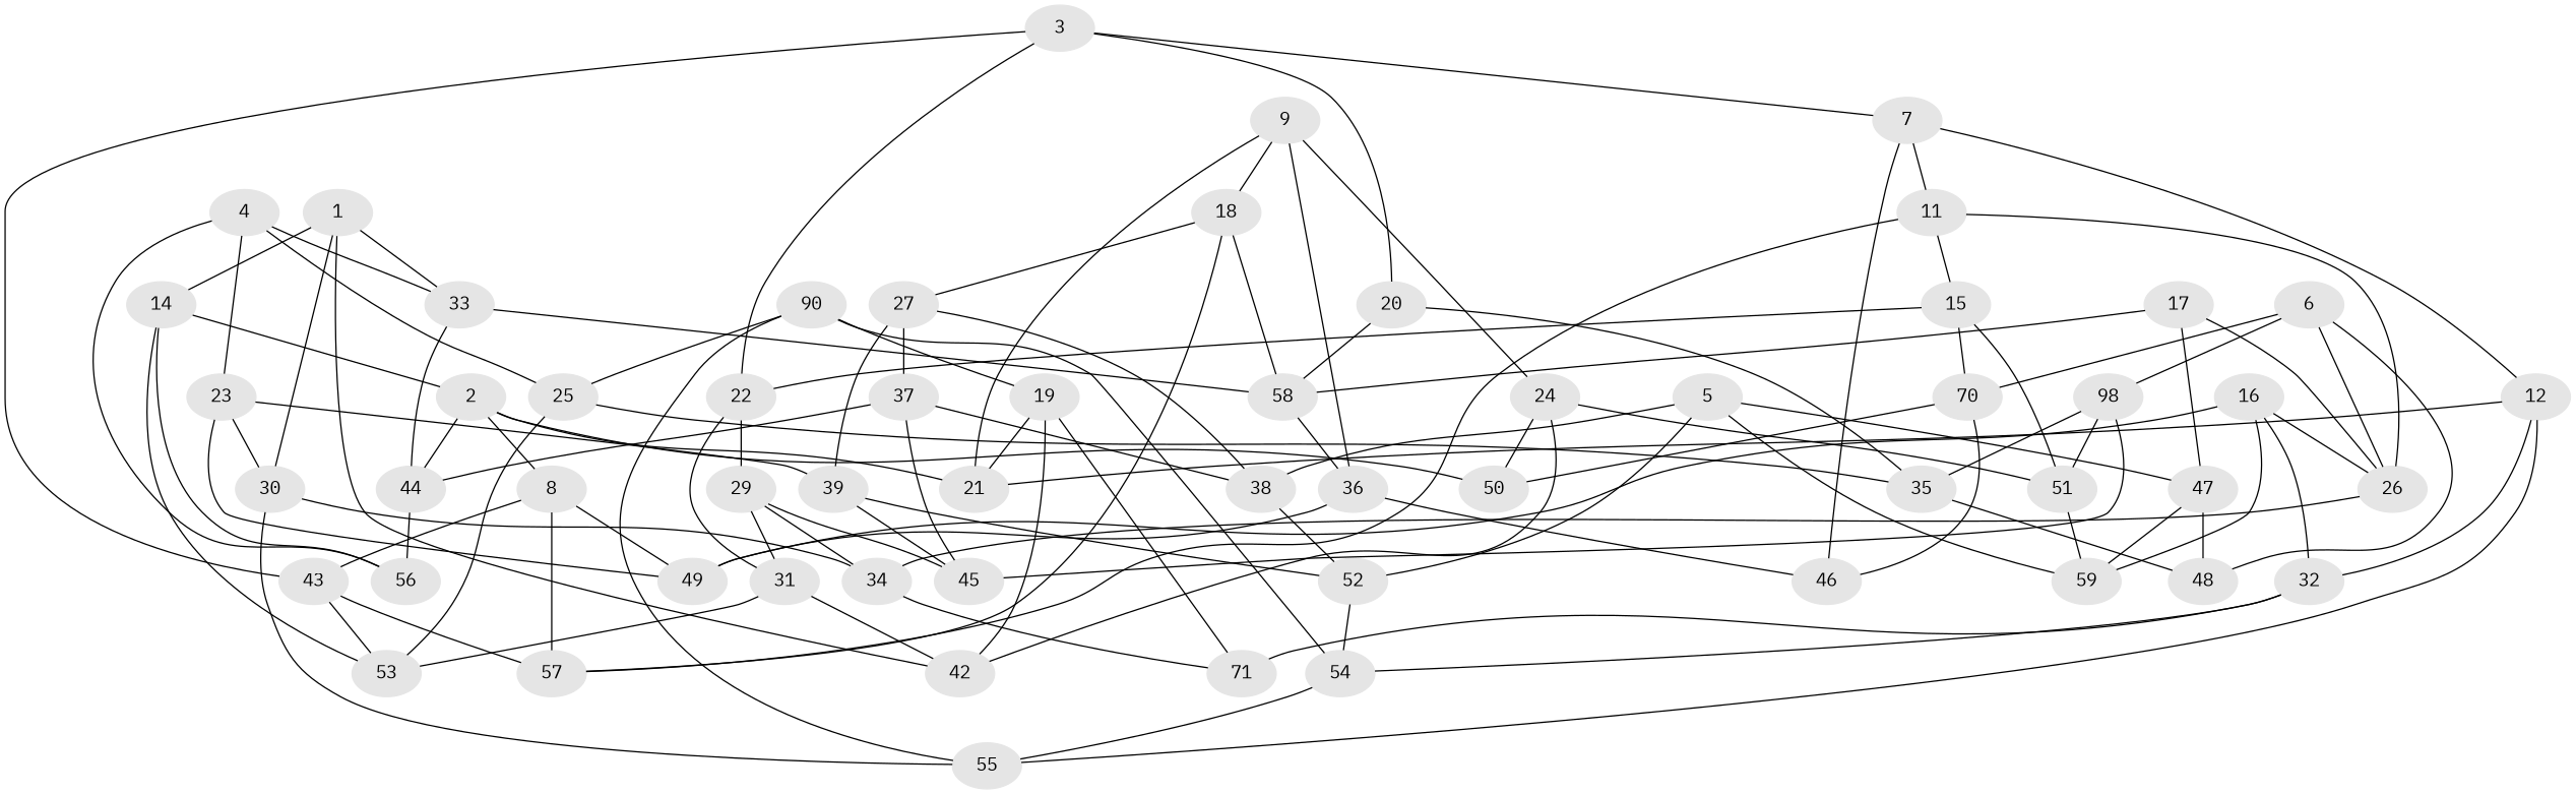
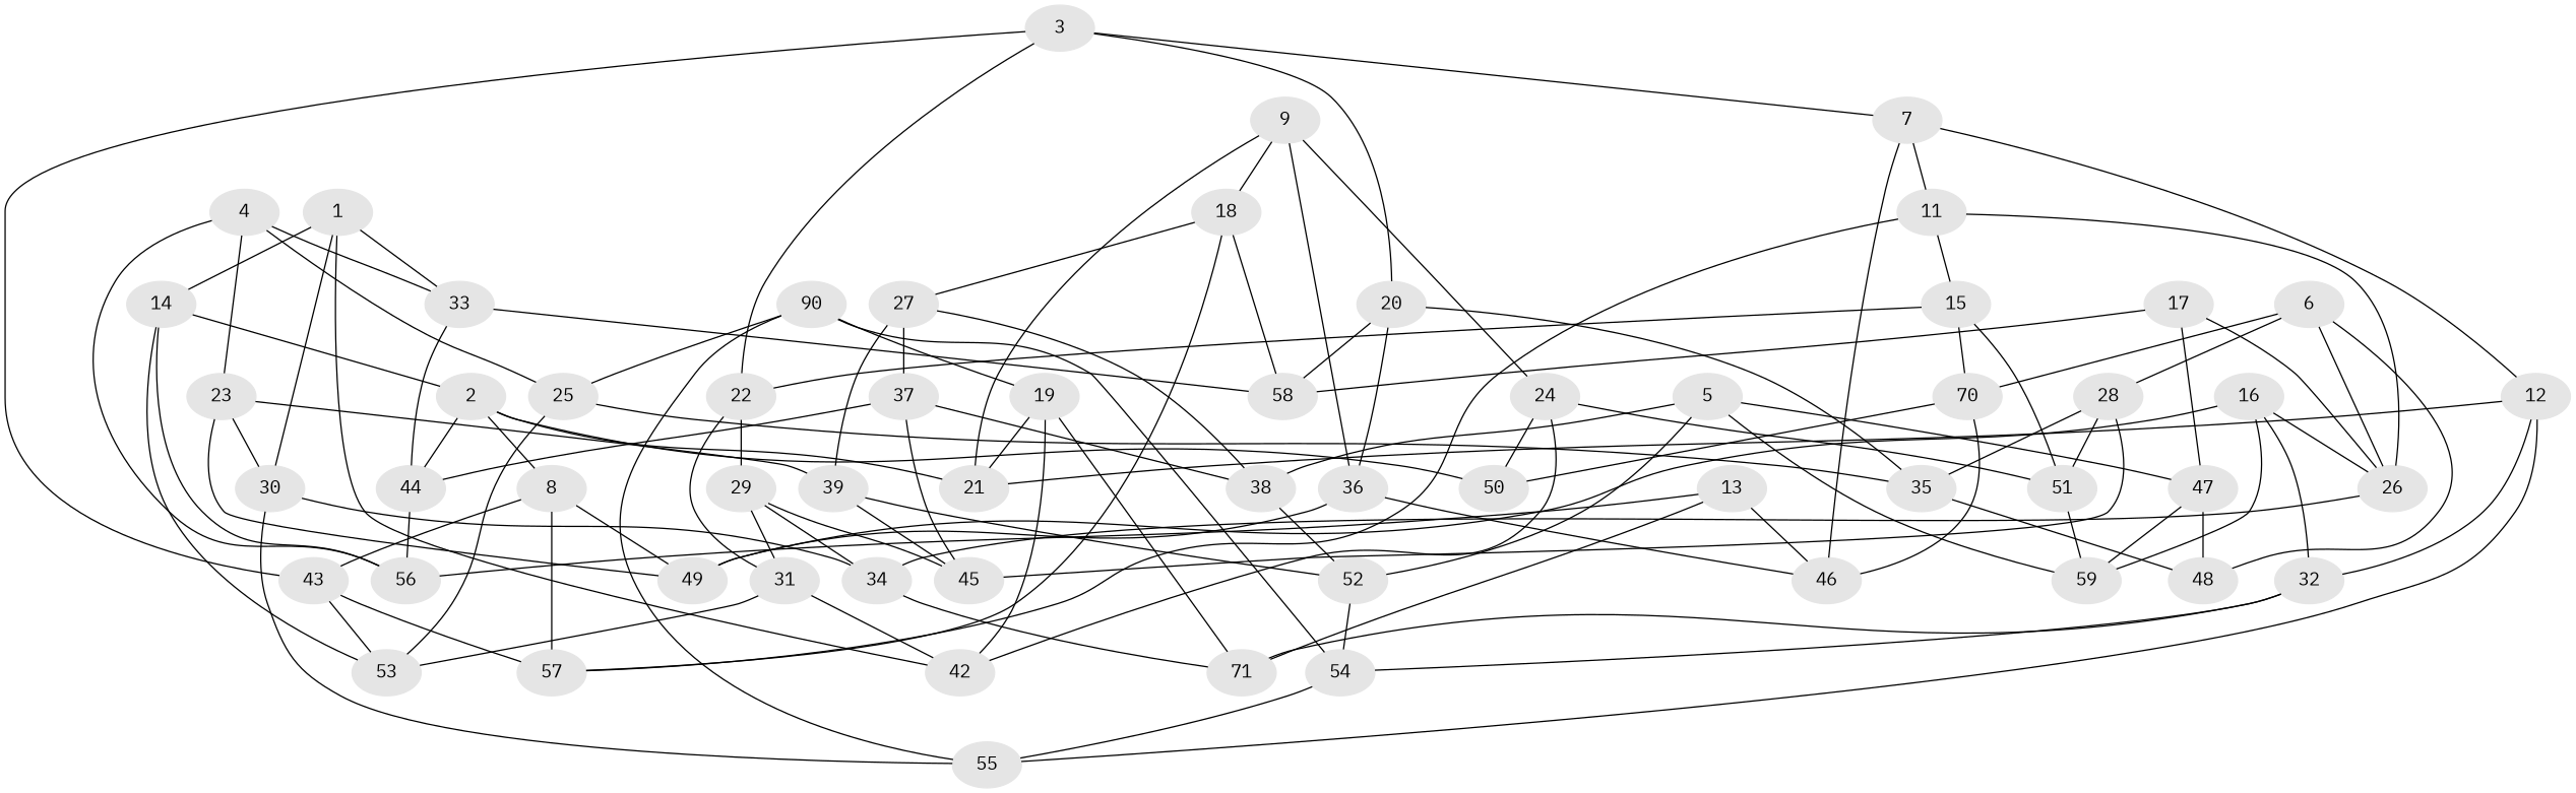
  graph {
    fontname="IBM Plex Mono"
    node [color=gray90 fontname="IBM Plex Mono" style=filled]
    edge [fontname="IBM Plex Mono"]
    1
    14
    30
    33
    42
    2
    56
    53
    55
    34
    44
    58
    8
    21
    50
    43
    49
    57
    3
    7
    20
    22
    11
    12
    46
    36
    35
    29
    31
    4
    23
    25
    39
    5
    38
    47
    52
    59
    48
    54
    6
    26
-   28 [label=98]
+   28
    n44 [label=70]
    51
    45
    15
    32
    9
    18
    24
    27
    n53 [label=90]
    19
    n55 [label=71]
    17
+   13
    16
    37
    1 -- 14
    1 -- 30
    1 -- 33
    1 -- 42
    14 -- 2
    14 -- 56
    14 -- 53
    30 -- 55
    30 -- 34
    33 -- 44
    33 -- 58
    2 -- 44
    2 -- 8
    2 -- 21
    2 -- 50
    34 -- n55
    44 -- 56
    8 -- 43
    8 -- 49
    8 -- 57
    43 -- 53
    43 -- 57
    3 -- 43
    3 -- 7
    3 -- 20
    3 -- 22
    7 -- 11
    7 -- 12
    7 -- 46
    20 -- 58
-   58 -- 36
+   20 -- 36
    20 -- 35
    22 -- 29
    22 -- 31
    11 -- 57
    11 -- 26
    11 -- 15
    12 -- 55
    12 -- 21
    12 -- 32
    36 -- 49
    36 -- 46
    35 -- 48
    29 -- 34
    29 -- 31
    29 -- 45
    31 -- 42
    31 -- 53
    4 -- 33
    4 -- 56
    4 -- 23
    4 -- 25
    23 -- 30
    23 -- 49
    23 -- 39
    25 -- 53
    25 -- 35
    39 -- 52
    39 -- 45
    5 -- 38
    5 -- 47
    5 -- 52
    5 -- 59
    38 -- 52
    47 -- 59
    47 -- 48
    52 -- 54
    54 -- 55
    6 -- 48
    6 -- 26
    6 -- 28
    6 -- n44
    26 -- 34
    28 -- 35
    28 -- 51
    28 -- 45
    n44 -- 50
    n44 -- 46
    51 -- 59
    15 -- 22
    15 -- n44
    15 -- 51
    32 -- 54
    32 -- n55
    9 -- 21
    9 -- 36
    9 -- 18
    9 -- 24
    18 -- 58
    18 -- 57
    18 -- 27
    24 -- 42
    24 -- 50
    24 -- 51
    27 -- 39
    27 -- 38
    27 -- 37
    n53 -- 55
    n53 -- 25
    n53 -- 54
    n53 -- 19
    19 -- 42
    19 -- 21
    19 -- n55
    17 -- 58
    17 -- 47
    17 -- 26
+   13 -- 56
+   13 -- 46
+   13 -- n55
    16 -- 49
    16 -- 59
    16 -- 26
    16 -- 32
    37 -- 44
    37 -- 38
    37 -- 45
  }
